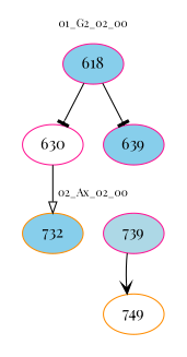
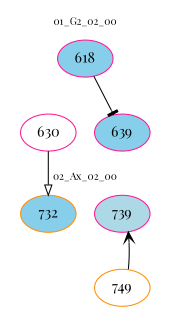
  digraph {
    fontname="Playfair Display"
    node [color=deeppink fillcolor=skyblue fontname="Playfair Display" style=filled]
    edge [arrowhead=tee color=black fontname="Playfair Display"]
    n1 [fillcolor=lightblue label=739]
    n2 [color=darkorange label=732]
    n3 [color=darkorange fillcolor=white label=749]
    n4 [label=618]
    n5 [fillcolor=white label=630]
    n6 [label=639]
    subgraph cluster_1 {
      color=white
      fontsize=10
      label="02_Ax_02_00"
      n1
      n2
      n3
    }
    subgraph cluster_2 {
      color=white
      fontsize=10
      label="01_G2_02_00"
      n4
      n5
      n6
    }
-   n1 -> n3 [arrowhead=vee]
-   n4 -> n5
+   n3 -> n1 [arrowhead=vee]
    n4 -> n6
    n5 -> n2 [arrowhead=onormal]
  }
